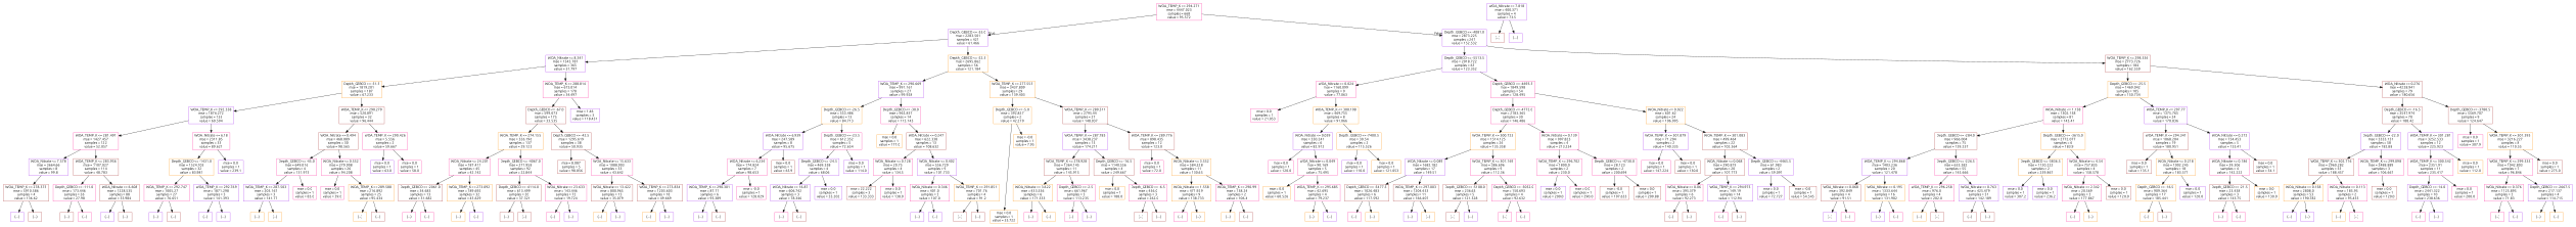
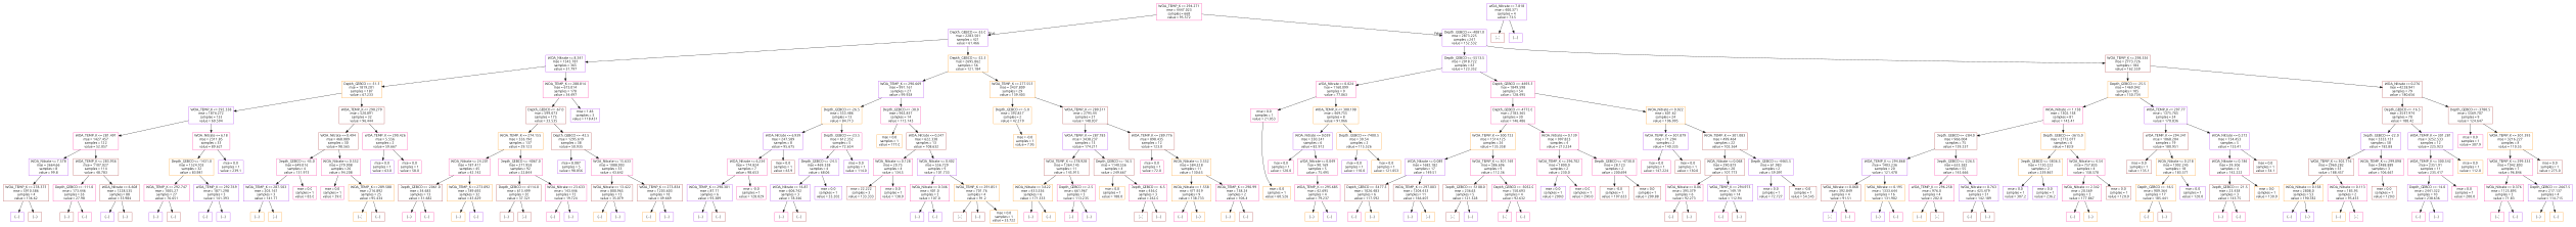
  digraph {
    fontname=Ubuntu
    node [color=deeppink fontname=Ubuntu shape=box]
    edge [fontname=Ubuntu]
    n1 [label="WOA_TEMP_K <= 294.271\nmse = 4447.023\nsamples = 668\nvalue = 95.572"]
    n2 [color=purple label="Depth_GEBCO <= -35.0\nmse = 2283.501\nsamples = 421\nvalue = 61.466"]
    n3 [color=purple label="Depth_GEBCO <= -4081.0\nmse = 2873.225\nsamples = 247\nvalue = 152.532"]
    n4 [color=purple label="WOA_Nitrate <= 8.341\nmse = 1545.787\nsamples = 365\nvalue = 51.797"]
    n5 [color=darkorange label="Depth_GEBCO <= -22.5\nmse = 2695.862\nsamples = 56\nvalue = 121.184"]
    n6 [color=purple label="Depth_GEBCO <= -5513.5\nmse = 2018.722\nsamples = 63\nvalue = 123.352"]
    n7 [color=brown label="WOA_TEMP_K <= 298.556\nmse = 2773.726\nsamples = 184\nvalue = 162.559"]
    n8 [color=darkorange label="Depth_GEBCO <= -51.5\nmse = 1819.201\nsamples = 187\nvalue = 67.233"]
    n9 [label="WOA_TEMP_K <= 288.814\nmse = 673.014\nsamples = 178\nvalue = 34.497"]
    n10 [color=purple label="WOA_TEMP_K <= 290.669\nmse = 991.161\nsamples = 27\nvalue = 99.928"]
    n11 [color=darkorange label="WOA_TEMP_K <= 277.555\nmse = 3437.809\nsamples = 29\nvalue = 139.403"]
    n12 [color=purple label="WOA_TEMP_K <= 292.358\nmse = 1876.272\nsamples = 155\nvalue = 60.594"]
    n13 [color=brown label="WOA_TEMP_K <= 290.279\nmse = 520.891\nsamples = 32\nvalue = 96.444"]
    n14 [color=brown label="Depth_GEBCO <= -67.0\nmse = 599.073\nsamples = 175\nvalue = 33.535"]
    n15 [color=purple label="mse = 1.46\nsamples = 3\nvalue = 118.451"]
    n16 [label="WOA_TEMP_K <= 281.491\nmse = 1427.457\nsamples = 122\nvalue = 52.057"]
    n17 [label="WOA_Nitrate <= 6.18\nmse = 2311.85\nsamples = 33\nvalue = 89.621"]
    n18 [color=brown label="WOA_Nitrate <= 0.494\nmse = 468.089\nsamples = 30\nvalue = 98.565"]
    n19 [label="WOA_TEMP_K <= 290.426\nmse = 5.556\nsamples = 2\nvalue = 59.667"]
    n20 [color=purple label="WOA_Nitrate <= 7.578\nmse = 3664.66\nsamples = 8\nvalue = 99.8"]
    n21 [color=brown label="WOA_TEMP_K <= 283.956\nmse = 1107.027\nsamples = 114\nvalue = 48.783"]
    n22 [color=darkorange label="Depth_GEBCO <= -1431.0\nmse = 1524.105\nsamples = 32\nvalue = 83.981"]
    n23 [color=purple label="mse = 0.0\nsamples = 1\nvalue = 239.1"]
    n24 [color=brown label="WOA_TEMP_K <= 278.375\nmse = 5910.586\nsamples = 4\nvalue = 136.62"]
    n25 [label="Depth_GEBCO <= -111.0\nmse = 173.446\nsamples = 26\nvalue = 27.98"]
    n26 [color=brown label="WOA_Nitrate <= 6.608\nmse = 1228.535\nsamples = 88\nvalue = 55.984"]
    n27 [color=purple label="(...)"]
    n28 [color=brown label="(...)"]
    n29 [color=purple label="WOA_Nitrate <= 7.818\nmse = 400.371\nsamples = 4\nvalue = 73.5"]
    n30 [color=brown label="(...)"]
    n31 [color=purple label="(...)"]
    n32 [color=brown label="(...)"]
    n33 [label="(...)"]
    n34 [color=purple label="(...)"]
    n35 [color=brown label="(...)"]
    n36 [label="WOA_TEMP_K <= 292.747\nmse = 1005.27\nsamples = 27\nvalue = 76.651"]
    n37 [color=purple label="WOA_TEMP_K <= 292.769\nmse = 1871.298\nsamples = 5\nvalue = 141.393"]
    n38 [color=purple label="(...)"]
    n39 [color=brown label="(...)"]
    n40 [color=purple label="(...)"]
    n41 [color=purple label="(...)"]
    n42 [label="Depth_GEBCO <= -45.0\nmse = 649.016\nsamples = 4\nvalue = 131.975"]
    n43 [label="WOA_Nitrate <= 0.552\nmse = 279.908\nsamples = 26\nvalue = 94.208"]
    n44 [color=purple label="mse = 0.0\nsamples = 1\nvalue = 63.0"]
    n45 [label="mse = 0.0\nsamples = 1\nvalue = 58.0"]
    n46 [color=purple label="WOA_TEMP_K <= 287.503\nmse = 203.167\nsamples = 3\nvalue = 141.77"]
    n47 [label="mse = 0.0\nsamples = 1\nvalue = 83.0"]
    n48 [label="mse = 0.0\nsamples = 1\nvalue = 39.0"]
    n49 [color=darkorange label="WOA_TEMP_K <= 289.588\nmse = 216.892\nsamples = 25\nvalue = 95.434"]
    n50 [color=darkorange label="(...)"]
    n51 [color=darkorange label="(...)"]
    n52 [color=darkorange label="(...)"]
    n53 [color=brown label="(...)"]
    n54 [color=darkorange label="WOA_TEMP_K <= 274.155\nmse = 326.196\nsamples = 137\nvalue = 29.123"]
    n55 [color=brown label="Depth_GEBCO <= -42.5\nmse = 1295.619\nsamples = 38\nvalue = 50.935"]
    n56 [label="WOA_Nitrate <= 24.201\nmse = 187.411\nsamples = 45\nvalue = 42.142"]
    n57 [label="Depth_GEBCO <= -4067.0\nmse = 271.958\nsamples = 92\nvalue = 22.844"]
-   n58 [color=brown label="mse = 8.087\nsamples = 5\nvalue = 98.856"]
+   n58 [color=purple label="mse = 8.087\nsamples = 5\nvalue = 98.856"]
    n59 [label="WOA_Nitrate <= 15.633\nmse = 1088.903\nsamples = 33\nvalue = 43.642"]
    n60 [color=brown label="Depth_GEBCO <= -2061.0\nmse = 34.683\nsamples = 13\nvalue = 31.682"]
    n61 [color=darkorange label="WOA_TEMP_K <= 273.092\nmse = 189.692\nsamples = 32\nvalue = 45.629"]
    n62 [color=brown label="Depth_GEBCO <= -4114.0\nmse = 613.499\nsamples = 20\nvalue = 37.321"]
    n63 [label="WOA_Nitrate <= 23.633\nmse = 143.446\nsamples = 72\nvalue = 19.724"]
    n64 [label="(...)"]
    n65 [label="(...)"]
    n66 [color=darkorange label="(...)"]
    n67 [color=purple label="(...)"]
    n68 [color=brown label="(...)"]
    n69 [color=brown label="(...)"]
    n70 [label="(...)"]
    n71 [color=purple label="(...)"]
    n72 [color=brown label="WOA_Nitrate <= 13.422\nmse = 800.965\nsamples = 15\nvalue = 35.079"]
    n73 [color=brown label="WOA_TEMP_K <= 273.834\nmse = 1203.603\nsamples = 18\nvalue = 49.669"]
    n74 [color=darkorange label="(...)"]
    n75 [color=purple label="(...)"]
    n76 [color=darkorange label="(...)"]
    n77 [color=purple label="(...)"]
    n78 [color=darkorange label="Depth_GEBCO <= -26.5\nmse = 553.486\nsamples = 13\nvalue = 84.713"]
    n79 [label="Depth_GEBCO <= -30.0\nmse = 965.837\nsamples = 14\nvalue = 115.143"]
    n80 [color=darkorange label="Depth_GEBCO <= -5.0\nmse = 392.827\nsamples = 2\nvalue = 42.279"]
    n81 [color=brown label="WOA_TEMP_K <= 289.511\nmse = 2795.44\nsamples = 27\nvalue = 148.037"]
    n82 [color=purple label="WOA_Nitrate <= 6.939\nmse = 247.589\nsamples = 8\nvalue = 95.675"]
    n83 [label="Depth_GEBCO <= -23.5\nmse = 612.352\nsamples = 5\nvalue = 72.654"]
    n84 [color=darkorange label="mse = 0.0\nsamples = 1\nvalue = 177.0"]
    n85 [color=brown label="WOA_Nitrate <= 0.247\nmse = 622.338\nsamples = 13\nvalue = 108.632"]
    n86 [label="WOA_Nitrate <= 6.234\nmse = 174.824\nsamples = 7\nvalue = 98.653"]
    n87 [color=brown label="mse = 0.0\nsamples = 1\nvalue = 65.9"]
    n88 [color=purple label="Depth_GEBCO <= -24.5\nmse = 469.338\nsamples = 4\nvalue = 68.06"]
    n89 [color=purple label="mse = 0.0\nsamples = 1\nvalue = 114.0"]
    n90 [color=purple label="WOA_TEMP_K <= 290.301\nmse = 87.71\nsamples = 6\nvalue = 95.389"]
    n91 [label="mse = -0.0\nsamples = 1\nvalue = 128.029"]
    n92 [color=purple label="(...)"]
    n93 [color=brown label="(...)"]
    n94 [color=purple label="WOA_Nitrate <= 16.87\nmse = 606.742\nsamples = 3\nvalue = 78.346"]
    n95 [color=purple label="mse = 0.0\nsamples = 1\nvalue = 55.202"]
    n96 [label="(...)"]
    n97 [color=brown label="(...)"]
    n98 [label="WOA_Nitrate <= 0.128\nmse = 20.75\nsamples = 4\nvalue = 134.5"]
    n99 [color=purple label="WOA_Nitrate <= 0.402\nmse = 556.729\nsamples = 9\nvalue = 101.733"]
    n100 [color=brown label="mse = 22.222\nsamples = 3\nvalue = 133.333"]
    n101 [label="mse = 0.0\nsamples = 1\nvalue = 138.0"]
    n102 [label="WOA_Nitrate <= 0.346\nmse = 401.0\nsamples = 5\nvalue = 107.0"]
    n103 [color=darkorange label="WOA_TEMP_K <= 291.851\nmse = 701.76\nsamples = 4\nvalue = 91.2"]
    n104 [color=purple label="(...)"]
    n105 [color=purple label="(...)"]
    n106 [color=brown label="(...)"]
    n107 [color=brown label="(...)"]
    n108 [color=darkorange label="mse = 0.0\nsamples = 1\nvalue = 53.722"]
    n109 [color=darkorange label="mse = -0.0\nsamples = 1\nvalue = 7.95"]
    n110 [color=purple label="WOA_TEMP_K <= 287.783\nmse = 3438.237\nsamples = 15\nvalue = 174.211"]
    n111 [color=brown label="WOA_TEMP_K <= 289.776\nmse = 898.435\nsamples = 12\nvalue = 123.0"]
    n112 [color=brown label="WOA_TEMP_K <= 278.928\nmse = 1364.145\nsamples = 11\nvalue = 145.915"]
    n113 [color=brown label="Depth_GEBCO <= -16.5\nmse = 1140.556\nsamples = 4\nvalue = 249.667"]
    n114 [label="mse = 0.0\nsamples = 1\nvalue = 72.0"]
    n115 [color=darkorange label="WOA_Nitrate <= 3.552\nmse = 584.528\nsamples = 11\nvalue = 130.65"]
    n116 [color=darkorange label="WOA_Nitrate <= 3.622\nmse = 433.556\nsamples = 6\nvalue = 171.333"]
    n117 [label="Depth_GEBCO <= -2.5\nmse = 661.967\nsamples = 5\nvalue = 113.235"]
    n118 [color=darkorange label="mse = 0.0\nsamples = 1\nvalue = 188.0"]
    n119 [label="Depth_GEBCO <= -6.5\nmse = 456.0\nsamples = 3\nvalue = 262.0"]
    n120 [label="(...)"]
    n121 [color=darkorange label="(...)"]
    n122 [label="(...)"]
    n123 [color=purple label="(...)"]
    n124 [color=brown label="(...)"]
    n125 [color=brown label="(...)"]
    n126 [color=darkorange label="WOA_Nitrate <= 1.558\nmse = 471.929\nsamples = 9\nvalue = 138.733"]
    n127 [label="WOA_TEMP_K <= 290.99\nmse = 138.24\nsamples = 2\nvalue = 106.4"]
    n128 [label="(...)"]
    n129 [color=darkorange label="(...)"]
    n130 [color=darkorange label="(...)"]
    n131 [color=brown label="(...)"]
    n132 [label="WOA_Nitrate <= 0.024\nmse = 1160.099\nsamples = 9\nvalue = 77.063"]
    n133 [label="Depth_GEBCO <= -4693.5\nmse = 1849.598\nsamples = 54\nvalue = 128.495"]
    n134 [color=darkorange label="Depth_GEBCO <= -25.5\nmse = 1469.042\nsamples = 105\nvalue = 150.734"]
    n135 [color=brown label="WOA_Nitrate <= 0.276\nmse = 4228.941\nsamples = 79\nvalue = 180.656"]
    n136 [label="mse = 0.0\nsamples = 1\nvalue = 21.053"]
    n137 [color=darkorange label="WOA_TEMP_K <= 300.198\nmse = 469.755\nsamples = 8\nvalue = 91.066"]
    n138 [label="Depth_GEBCO <= -4772.0\nmse = 2183.365\nsamples = 30\nvalue = 146.486"]
    n139 [color=darkorange label="WOA_Nitrate <= 0.022\nmse = 601.62\nsamples = 24\nvalue = 106.995"]
    n140 [color=purple label="WOA_Nitrate <= 0.039\nmse = 350.241\nsamples = 6\nvalue = 82.912"]
    n141 [color=darkorange label="Depth_GEBCO <= -7400.5\nmse = 30.54\nsamples = 2\nvalue = 115.526"]
    n142 [label="mse = 0.0\nsamples = 1\nvalue = 120.0"]
    n143 [label="WOA_Nitrate <= 0.049\nmse = 90.169\nsamples = 5\nvalue = 75.495"]
    n144 [color=purple label="mse = 0.0\nsamples = 1\nvalue = 110.0"]
    n145 [color=darkorange label="mse = 0.0\nsamples = 1\nvalue = 121.053"]
    n146 [color=darkorange label="mse = 0.0\nsamples = 1\nvalue = 60.526"]
    n147 [label="WOA_TEMP_K <= 295.685\nmse = 42.695\nsamples = 4\nvalue = 79.237"]
    n148 [color=darkorange label="(...)"]
    n149 [color=purple label="(...)"]
    n150 [color=darkorange label="WOA_TEMP_K <= 300.725\nmse = 1514.125\nsamples = 26\nvalue = 135.358"]
    n151 [label="WOA_Nitrate <= 0.139\nmse = 997.823\nsamples = 4\nvalue = 213.254"]
    n152 [color=purple label="WOA_TEMP_K <= 301.879\nmse = 71.204\nsamples = 2\nvalue = 140.335"]
    n153 [color=brown label="WOA_TEMP_K <= 301.083\nmse = 499.464\nsamples = 22\nvalue = 102.364"]
    n154 [color=purple label="WOA_Nitrate <= 0.089\nmse = 1682.182\nsamples = 17\nvalue = 149.51"]
    n155 [label="WOA_TEMP_K <= 301.169\nmse = 386.696\nsamples = 9\nvalue = 112.36"]
    n156 [label="WOA_TEMP_K <= 296.702\nmse = 1800.0\nsamples = 2\nvalue = 230.0"]
    n157 [label="Depth_GEBCO <= -4730.0\nmse = 28.123\nsamples = 2\nvalue = 200.694"]
    n158 [color=brown label="Depth_GEBCO <= -5477.5\nmse = 1026.483\nsamples = 6\nvalue = 117.592"]
    n159 [color=brown label="WOA_TEMP_K <= 297.003\nmse = 1204.453\nsamples = 11\nvalue = 166.407"]
    n160 [color=brown label="Depth_GEBCO <= -5108.0\nmse = 236.63\nsamples = 5\nvalue = 121.328"]
    n161 [label="Depth_GEBCO <= -5052.0\nmse = 150.693\nsamples = 4\nvalue = 92.632"]
    n162 [label="(...)"]
    n163 [color=darkorange label="(...)"]
    n164 [color=purple label="(...)"]
    n165 [color=darkorange label="(...)"]
    n166 [color=brown label="(...)"]
    n167 [color=purple label="(...)"]
    n168 [label="(...)"]
    n169 [label="(...)"]
    n170 [color=purple label="mse = 0.0\nsamples = 1\nvalue = 200.0"]
    n171 [label="mse = 0.0\nsamples = 1\nvalue = 290.0"]
    n172 [color=brown label="mse = -0.0\nsamples = 1\nvalue = 197.633"]
    n173 [color=brown label="mse = 0.0\nsamples = 1\nvalue = 209.88"]
    n174 [label="mse = 0.0\nsamples = 1\nvalue = 147.224"]
    n175 [color=brown label="mse = 0.0\nsamples = 1\nvalue = 130.0"]
    n176 [color=brown label="WOA_Nitrate <= 0.068\nmse = 290.819\nsamples = 20\nvalue = 107.773"]
    n177 [color=purple label="Depth_GEBCO <= -4465.5\nmse = 61.983\nsamples = 2\nvalue = 59.091"]
    n178 [label="WOA_Nitrate <= 0.06\nmse = 395.379\nsamples = 6\nvalue = 92.273"]
    n179 [color=purple label="WOA_TEMP_K <= 294.975\nmse = 149.19\nsamples = 14\nvalue = 112.94"]
    n180 [color=purple label="mse = 0.0\nsamples = 1\nvalue = 72.727"]
    n181 [color=brown label="mse = -0.0\nsamples = 1\nvalue = 54.545"]
    n182 [color=brown label="(...)"]
    n183 [color=brown label="(...)"]
    n184 [label="(...)"]
    n185 [color=brown label="(...)"]
    n186 [label="WOA_Nitrate <= 1.158\nmse = 1302.158\nsamples = 81\nvalue = 143.41"]
    n187 [color=purple label="WOA_TEMP_K <= 297.77\nmse = 1375.765\nsamples = 24\nvalue = 170.836"]
    n188 [color=brown label="Depth_GEBCO <= -16.5\nmse = 3547.974\nsamples = 70\nvalue = 188.42"]
    n189 [color=brown label="Depth_GEBCO <= -3780.5\nmse = 5569.707\nsamples = 9\nvalue = 124.647"]
    n190 [color=brown label="Depth_GEBCO <= -284.0\nmse = 966.004\nsamples = 75\nvalue = 139.257"]
    n191 [color=darkorange label="Depth_GEBCO <= -3615.0\nmse = 2772.077\nsamples = 6\nvalue = 183.9"]
    n192 [color=brown label="WOA_TEMP_K <= 294.341\nmse = 1068.204\nsamples = 19\nvalue = 180.951"]
    n193 [color=purple label="WOA_Nitrate <= 0.272\nmse = 734.453\nsamples = 5\nvalue = 133.41"]
    n194 [color=purple label="WOA_TEMP_K <= 294.868\nmse = 1403.236\nsamples = 20\nvalue = 121.478"]
    n195 [label="Depth_GEBCO <= -226.5\nmse = 653.382\nsamples = 55\nvalue = 145.666"]
    n196 [color=darkorange label="Depth_GEBCO <= -3836.5\nmse = 1120.222\nsamples = 2\nvalue = 259.867"]
    n197 [label="WOA_Nitrate <= 4.54\nmse = 757.835\nsamples = 4\nvalue = 158.578"]
    n198 [color=brown label="WOA_Nitrate <= 0.068\nmse = 392.849\nsamples = 4\nvalue = 91.51"]
    n199 [color=darkorange label="WOA_Nitrate <= 0.195\nmse = 1333.644\nsamples = 16\nvalue = 131.902"]
    n200 [label="WOA_TEMP_K <= 296.258\nmse = 976.0\nsamples = 4\nvalue = 202.0"]
    n201 [color=purple label="WOA_Nitrate <= 0.763\nmse = 425.479\nsamples = 51\nvalue = 142.189"]
    n202 [color=purple label="(...)"]
    n203 [label="(...)"]
    n204 [color=purple label="(...)"]
    n205 [label="(...)"]
    n206 [color=darkorange label="(...)"]
    n207 [color=brown label="(...)"]
    n208 [color=brown label="(...)"]
    n209 [color=brown label="(...)"]
    n210 [color=purple label="mse = 0.0\nsamples = 1\nvalue = 307.2"]
    n211 [color=purple label="mse = 0.0\nsamples = 1\nvalue = 236.2"]
    n212 [label="WOA_Nitrate <= 2.342\nmse = 20.569\nsamples = 3\nvalue = 177.867"]
    n213 [color=brown label="mse = 0.0\nsamples = 1\nvalue = 120.0"]
    n214 [label="(...)"]
    n215 [color=darkorange label="(...)"]
    n216 [color=brown label="mse = 0.0\nsamples = 1\nvalue = 135.1"]
    n217 [color=darkorange label="WOA_Nitrate <= 0.218\nmse = 1002.245\nsamples = 18\nvalue = 183.571"]
    n218 [label="WOA_Nitrate <= 0.186\nmse = 39.506\nsamples = 4\nvalue = 142.222"]
    n219 [color=brown label="mse = 0.0\nsamples = 1\nvalue = 54.1"]
    n220 [color=darkorange label="Depth_GEBCO <= -16.5\nmse = 909.364\nsamples = 17\nvalue = 185.441"]
    n221 [color=purple label="mse = 0.0\nsamples = 1\nvalue = 120.0"]
    n222 [color=darkorange label="(...)"]
    n223 [color=brown label="(...)"]
    n224 [color=brown label="Depth_GEBCO <= -21.5\nmse = 23.438\nsamples = 3\nvalue = 143.75"]
    n225 [color=darkorange label="mse = 0.0\nsamples = 1\nvalue = 130.0"]
    n226 [label="(...)"]
    n227 [label="(...)"]
    n228 [color=purple label="Depth_GEBCO <= -22.0\nmse = 3353.151\nsamples = 58\nvalue = 182.88"]
    n229 [color=purple label="WOA_TEMP_K <= 301.281\nmse = 3252.533\nsamples = 12\nvalue = 225.923"]
    n230 [label="mse = 0.0\nsamples = 1\nvalue = 307.9"]
    n231 [color=darkorange label="WOA_TEMP_K <= 301.393\nmse = 3216.227\nsamples = 8\nvalue = 110.55"]
    n232 [color=brown label="WOA_TEMP_K <= 302.716\nmse = 2960.282\nsamples = 55\nvalue = 188.457"]
    n233 [label="WOA_TEMP_K <= 299.098\nmse = 2488.889\nsamples = 3\nvalue = 106.667"]
    n234 [label="WOA_TEMP_K <= 300.542\nmse = 2351.91\nsamples = 11\nvalue = 235.417"]
    n235 [color=darkorange label="mse = 0.0\nsamples = 1\nvalue = 112.0"]
    n236 [color=darkorange label="WOA_Nitrate <= 0.158\nmse = 2808.0\nsamples = 53\nvalue = 190.782"]
    n237 [label="WOA_Nitrate <= 0.113\nmse = 185.95\nsamples = 2\nvalue = 95.455"]
    n238 [color=brown label="mse = 0.0\nsamples = 1\nvalue = 120.0"]
    n239 [color=purple label="(...)"]
    n240 [color=purple label="(...)"]
    n241 [color=darkorange label="(...)"]
    n242 [label="(...)"]
    n243 [color=purple label="Depth_GEBCO <= -14.0\nmse = 2441.322\nsamples = 10\nvalue = 238.636"]
    n244 [label="mse = 0.0\nsamples = 1\nvalue = 200.0"]
    n245 [label="(...)"]
    n246 [color=purple label="(...)"]
    n247 [label="WOA_TEMP_K <= 299.535\nmse = 1042.803\nsamples = 7\nvalue = 96.846"]
    n248 [color=brown label="mse = 0.0\nsamples = 1\nvalue = 275.0"]
    n249 [label="WOA_Nitrate <= 0.376\nmse = 1125.895\nsamples = 3\nvalue = 71.83"]
    n250 [color=purple label="Depth_GEBCO <= -2667.5\nmse = 217.137\nsamples = 4\nvalue = 114.715"]
    n251 [label="(...)"]
    n252 [color=purple label="(...)"]
    n253 [color=darkorange label="(...)"]
    n254 [color=darkorange label="(...)"]
    n1 -> n2 [headlabel=True labelangle=45 labeldistance=2.5]
    n1 -> n3 [headlabel=False labelangle=-45 labeldistance=2.5]
    n2 -> n4
    n2 -> n5
    n3 -> n6
    n3 -> n7
    n4 -> n8
    n4 -> n9
    n5 -> n10
    n5 -> n11
    n6 -> n132
    n6 -> n133
    n7 -> n134
    n7 -> n135
    n8 -> n12
    n8 -> n13
    n9 -> n14
    n9 -> n15
    n10 -> n78
    n10 -> n79
    n11 -> n80
    n11 -> n81
    n12 -> n16
    n12 -> n17
    n13 -> n18
    n13 -> n19
    n14 -> n54
    n14 -> n55
    n16 -> n20
    n16 -> n21
    n17 -> n22
    n17 -> n23
    n18 -> n42
    n18 -> n43
    n19 -> n44
    n19 -> n45
    n20 -> n24
    n21 -> n25
    n21 -> n26
    n22 -> n36
    n22 -> n37
    n24 -> n27
    n24 -> n28
    n25 -> n32
    n25 -> n33
    n26 -> n34
    n26 -> n35
    n29 -> n30
    n29 -> n31
    n36 -> n38
    n36 -> n39
    n37 -> n40
    n37 -> n41
    n42 -> n46
    n42 -> n47
    n43 -> n48
    n43 -> n49
    n46 -> n50
    n46 -> n51
    n49 -> n52
    n49 -> n53
    n54 -> n56
    n54 -> n57
    n55 -> n58
    n55 -> n59
    n56 -> n60
    n56 -> n61
    n57 -> n62
    n57 -> n63
    n59 -> n72
    n59 -> n73
    n60 -> n64
    n60 -> n65
    n61 -> n66
    n61 -> n67
    n62 -> n68
    n62 -> n69
    n63 -> n70
    n63 -> n71
    n72 -> n74
    n72 -> n75
    n73 -> n76
    n73 -> n77
    n78 -> n82
    n78 -> n83
    n79 -> n84
    n79 -> n85
-   n80 -> n108
+   n103 -> n108
    n80 -> n109
    n81 -> n110
    n81 -> n111
    n82 -> n86
    n82 -> n87
    n83 -> n88
    n83 -> n89
    n85 -> n98
    n85 -> n99
    n86 -> n90
    n86 -> n91
    n88 -> n94
    n88 -> n95
    n90 -> n92
    n90 -> n93
    n94 -> n96
    n94 -> n97
    n98 -> n100
    n98 -> n101
    n99 -> n102
    n99 -> n103
    n102 -> n104
    n102 -> n105
    n103 -> n106
    n103 -> n107
    n110 -> n112
    n110 -> n113
    n111 -> n114
    n111 -> n115
    n112 -> n116
    n112 -> n117
    n113 -> n118
    n113 -> n119
    n115 -> n126
    n115 -> n127
    n116 -> n120
    n116 -> n121
    n117 -> n122
    n117 -> n123
    n119 -> n124
    n119 -> n125
    n126 -> n128
    n126 -> n129
    n127 -> n130
    n127 -> n131
    n132 -> n136
    n132 -> n137
    n133 -> n138
    n133 -> n139
    n134 -> n186
    n134 -> n187
    n135 -> n188
    n135 -> n189
    n137 -> n140
    n137 -> n141
    n138 -> n150
    n138 -> n151
    n139 -> n152
    n139 -> n153
    n140 -> n142
    n140 -> n143
    n141 -> n144
    n141 -> n145
-   n143 -> n146
+   n136 -> n146
    n143 -> n147
    n147 -> n148
    n147 -> n149
    n150 -> n154
    n150 -> n155
    n151 -> n156
    n151 -> n157
    n152 -> n174
    n152 -> n175
    n153 -> n176
    n153 -> n177
    n154 -> n158
    n154 -> n159
    n155 -> n160
    n155 -> n161
    n156 -> n170
    n156 -> n171
    n157 -> n172
    n157 -> n173
    n158 -> n162
    n158 -> n163
    n159 -> n164
    n159 -> n165
    n160 -> n166
    n160 -> n167
    n161 -> n168
    n161 -> n169
    n176 -> n178
    n176 -> n179
    n177 -> n180
    n177 -> n181
    n178 -> n182
    n178 -> n183
    n179 -> n184
    n179 -> n185
    n186 -> n190
    n186 -> n191
    n187 -> n192
    n187 -> n193
    n188 -> n228
    n188 -> n229
    n189 -> n230
    n189 -> n231
    n190 -> n194
    n190 -> n195
    n191 -> n196
    n191 -> n197
    n192 -> n216
    n192 -> n217
    n193 -> n218
    n193 -> n219
    n194 -> n198
    n194 -> n199
    n195 -> n200
    n195 -> n201
    n196 -> n210
    n196 -> n211
    n197 -> n212
    n197 -> n213
    n198 -> n202
    n198 -> n203
    n199 -> n204
    n199 -> n205
    n200 -> n206
    n200 -> n207
    n201 -> n208
    n201 -> n209
    n212 -> n214
    n212 -> n215
    n217 -> n220
    n217 -> n221
    n218 -> n224
    n218 -> n225
    n220 -> n222
    n220 -> n223
    n224 -> n226
    n224 -> n227
    n228 -> n232
    n228 -> n233
    n229 -> n234
    n229 -> n235
    n231 -> n247
    n231 -> n248
    n232 -> n236
    n232 -> n237
    n233 -> n238
    n234 -> n243
    n234 -> n244
    n236 -> n239
    n236 -> n240
    n237 -> n241
    n237 -> n242
    n243 -> n245
    n243 -> n246
    n247 -> n249
    n247 -> n250
    n249 -> n251
    n249 -> n252
    n250 -> n253
    n250 -> n254
  }
